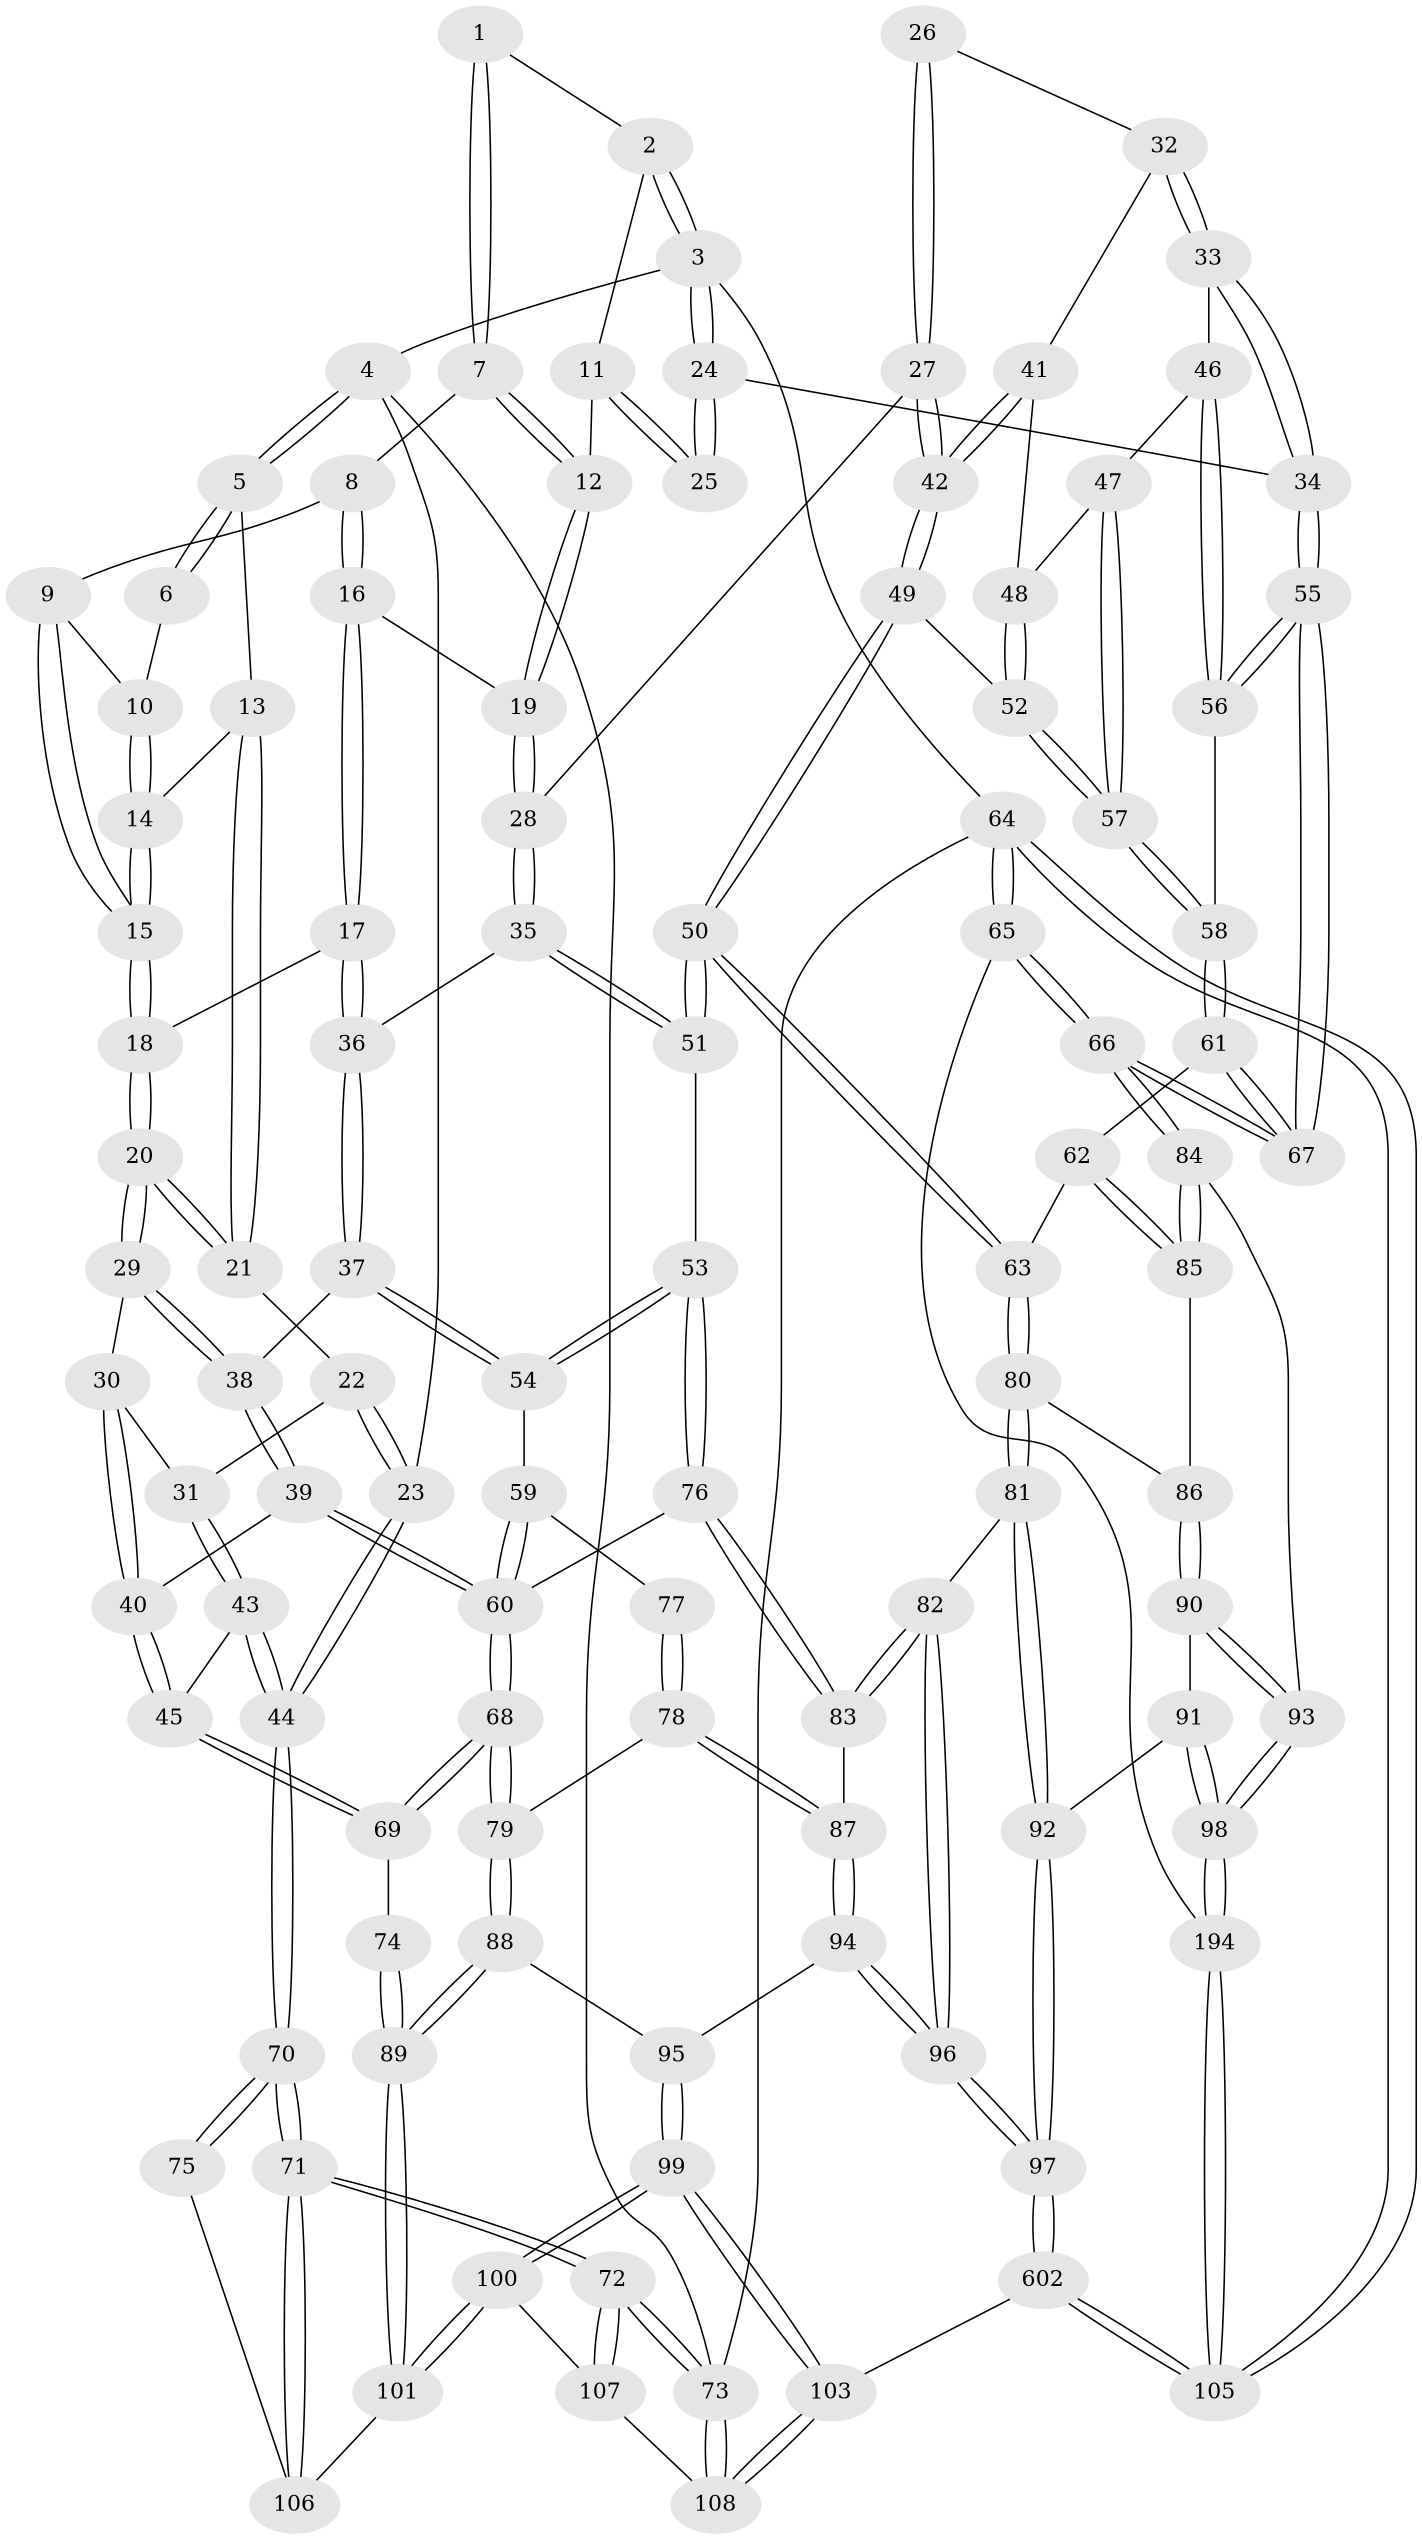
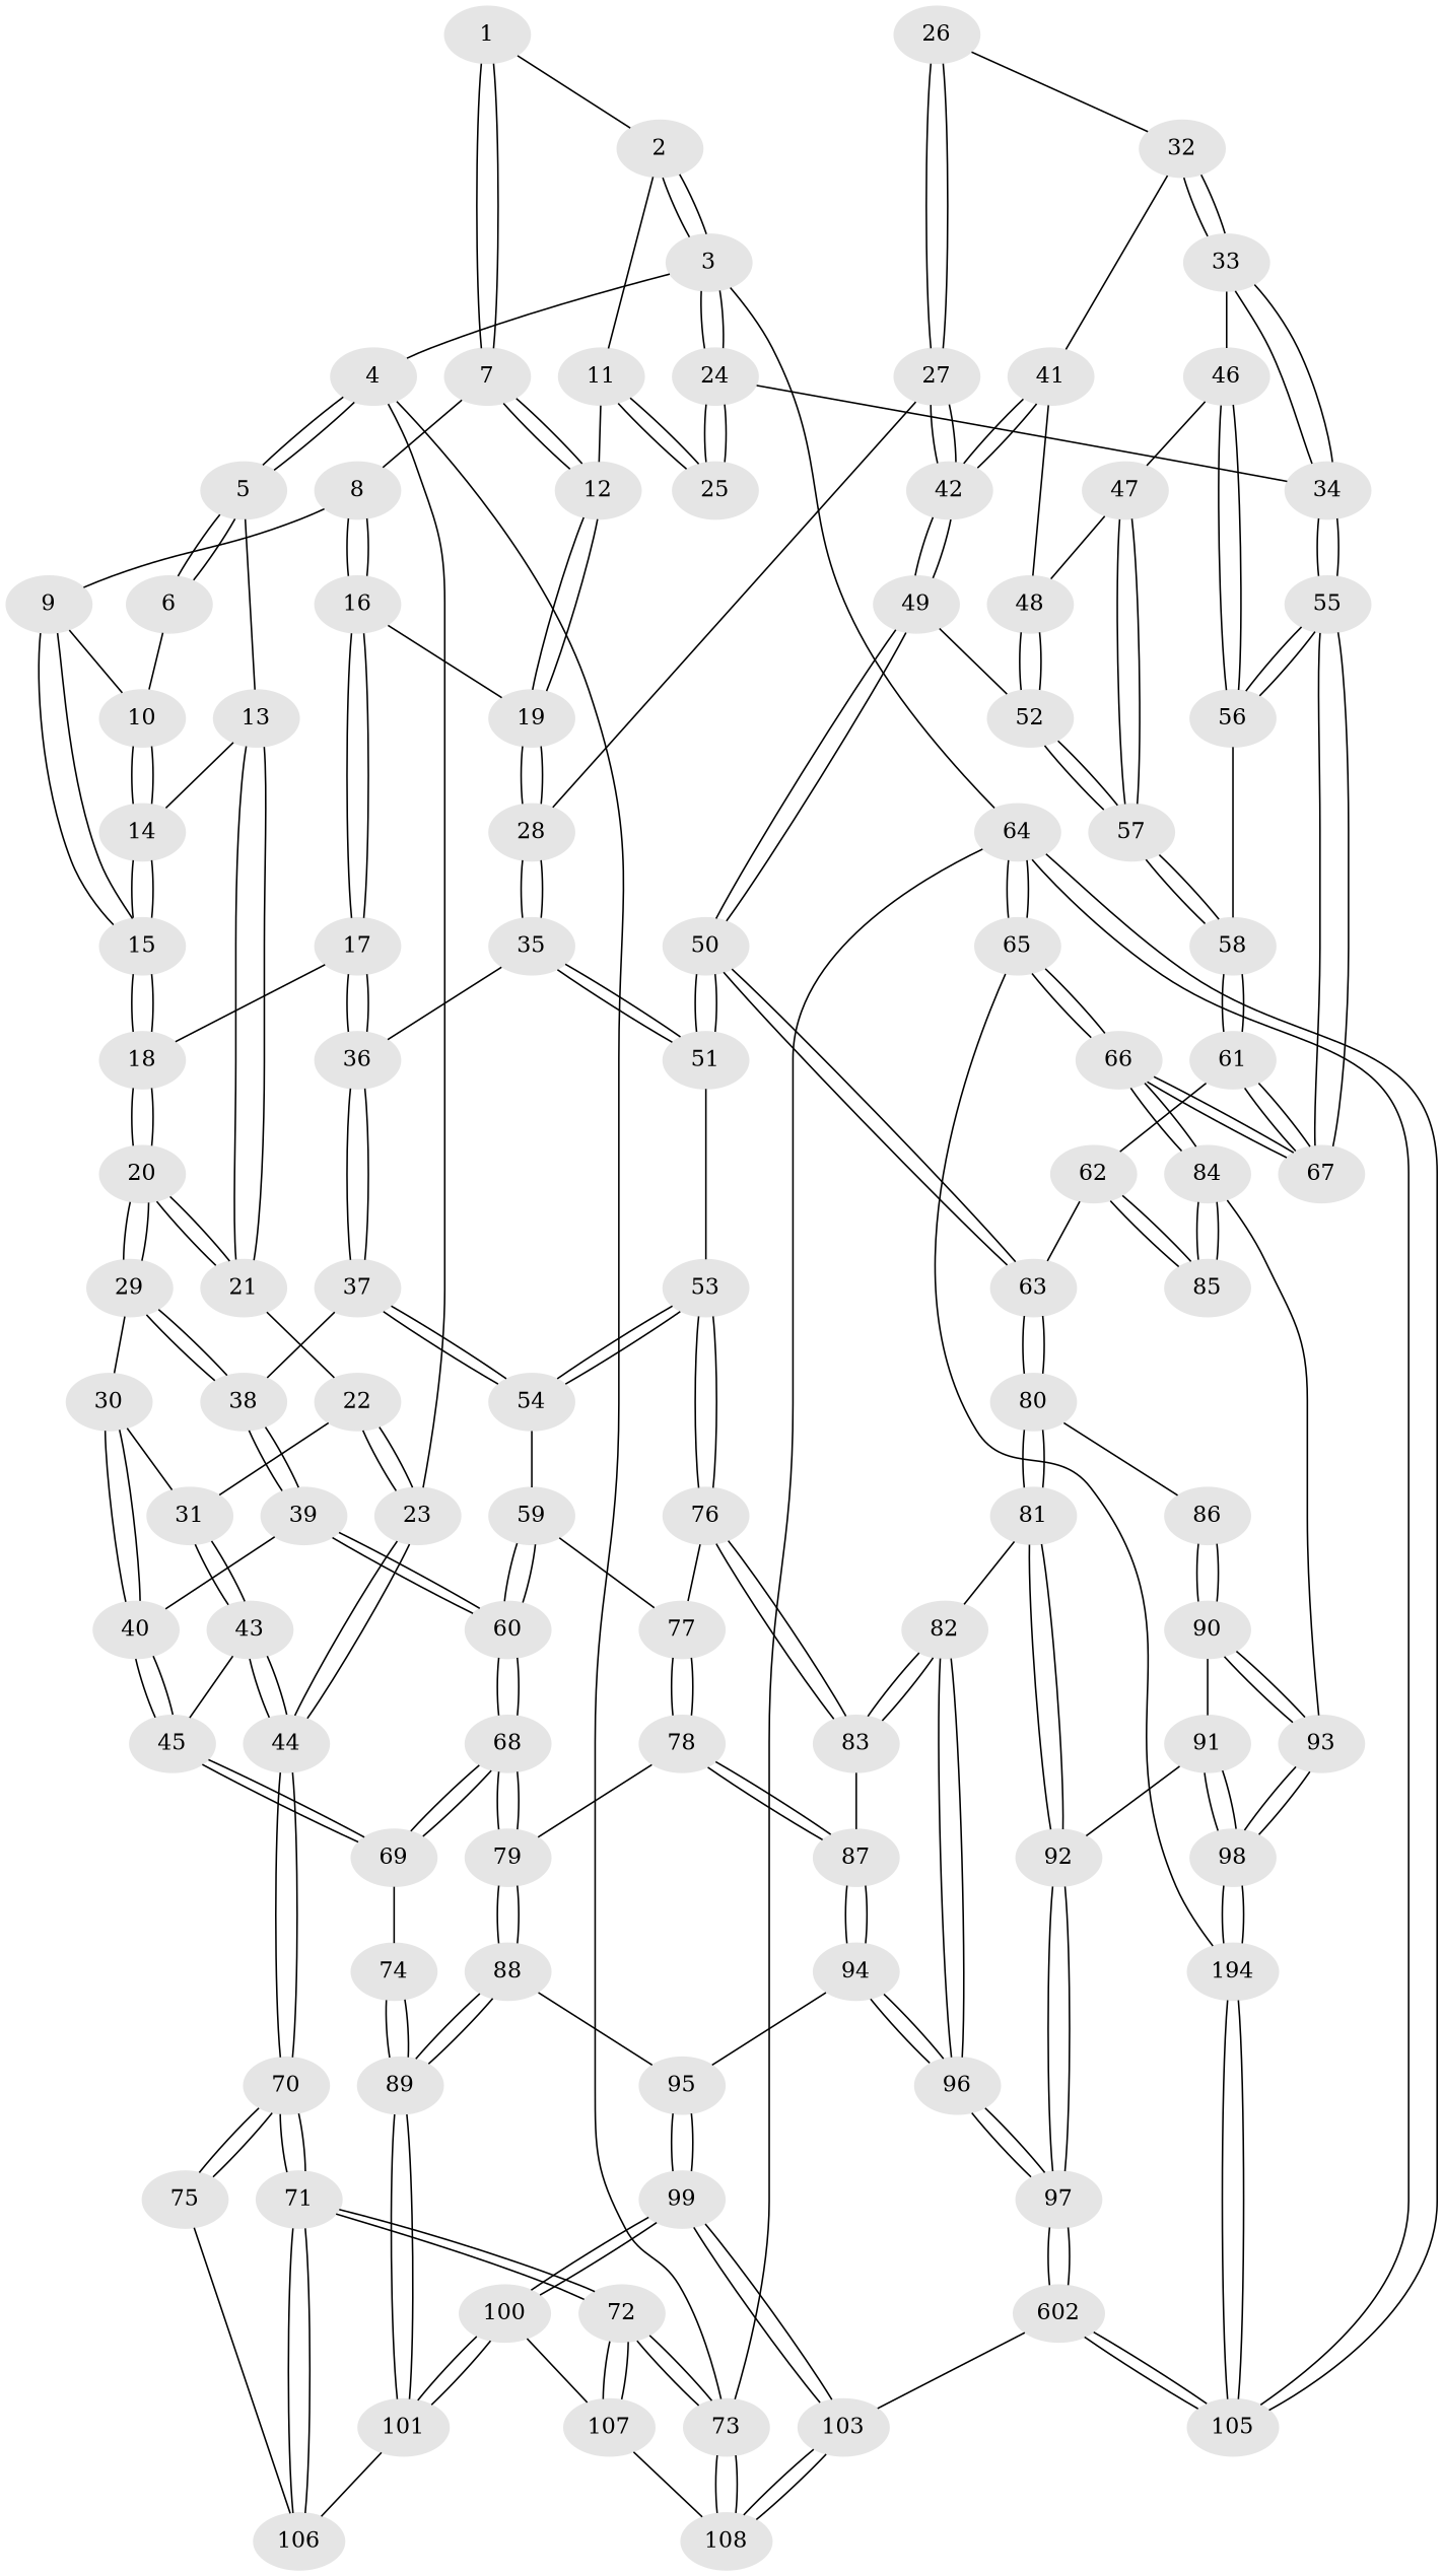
  graph {
    node [color=gray90 style=filled]
    1
    2
    7
    3
    11
    8
    12
    4
    24
    64
    25
    5
    23
    73
    34
    65
    105
    6
    13
    44
    108
    10
    14
    21
    9
    16
    19
    15
    17
    18
    28
    22
    20
    36
    37
    29
    35
    30
    38
    31
    43
    70
    55
    26
    27
    32
    42
    33
    41
    49
    51
    40
    39
    45
    46
    48
    47
    56
    67
    53
    54
    59
    60
    68
    69
    52
    50
    71
    75
    74
    57
    58
    63
    80
    76
    77
    83
    61
    62
    78
    79
    85
    86
    81
    66
    n86 [label=194]
    84
    93
    88
    89
    72
    106
    107
    101
    87
    94
    95
    82
    92
    90
    96
    97
    98
    91
    99
    n106 [label=602]
    100
    103
    1 -- 2
    1 -- 7
    1 -- 7
    2 -- 3
    2 -- 3
    2 -- 11
    7 -- 8
    7 -- 12
    7 -- 12
    3 -- 4
    3 -- 24
    3 -- 24
    3 -- 64
    11 -- 12
    11 -- 25
    11 -- 25
    8 -- 9
    8 -- 16
    8 -- 16
    12 -- 19
    12 -- 19
    4 -- 5
    4 -- 5
    4 -- 23
    4 -- 73
    24 -- 25
    24 -- 25
    24 -- 34
    64 -- 73
    64 -- 65
    64 -- 65
    64 -- 105
    64 -- 105
    5 -- 6
    5 -- 6
    5 -- 13
    23 -- 44
    23 -- 44
    73 -- 108
    73 -- 108
    34 -- 55
    34 -- 55
    65 -- 66
    65 -- 66
    65 -- n86
    6 -- 10
    13 -- 14
    13 -- 21
    13 -- 21
    44 -- 70
    44 -- 70
    10 -- 14
    10 -- 14
    14 -- 15
    14 -- 15
    21 -- 22
    9 -- 10
    9 -- 15
    9 -- 15
    16 -- 19
    16 -- 17
    16 -- 17
    19 -- 28
    19 -- 28
    15 -- 18
    15 -- 18
    17 -- 18
    17 -- 36
    17 -- 36
    18 -- 20
    18 -- 20
    28 -- 35
    28 -- 35
    22 -- 23
    22 -- 23
    22 -- 31
    20 -- 21
    20 -- 21
    20 -- 29
    20 -- 29
    36 -- 37
    36 -- 37
    37 -- 38
    37 -- 54
    37 -- 54
    29 -- 30
    29 -- 38
    29 -- 38
    35 -- 36
    35 -- 51
    35 -- 51
    30 -- 31
    30 -- 40
    30 -- 40
    38 -- 39
    38 -- 39
    31 -- 43
    31 -- 43
    43 -- 44
    43 -- 44
    43 -- 45
    70 -- 71
    70 -- 71
    70 -- 75
    70 -- 75
    55 -- 56
    55 -- 56
    55 -- 67
    55 -- 67
    26 -- 27
    26 -- 27
    26 -- 32
    27 -- 28
    27 -- 42
    27 -- 42
    32 -- 33
    32 -- 33
    32 -- 41
    42 -- 49
    42 -- 49
    33 -- 34
    33 -- 34
    33 -- 46
    41 -- 42
    41 -- 42
    41 -- 48
    49 -- 52
    49 -- 50
    49 -- 50
    51 -- 53
    40 -- 45
    40 -- 45
    39 -- 40
    39 -- 60
    39 -- 60
    45 -- 69
    45 -- 69
    46 -- 47
    46 -- 56
    46 -- 56
    48 -- 52
    48 -- 52
    47 -- 48
    47 -- 57
    47 -- 57
    56 -- 58
    53 -- 54
    53 -- 54
    53 -- 76
    53 -- 76
    54 -- 59
    59 -- 60
    59 -- 60
    59 -- 77
    60 -- 68
    60 -- 68
    68 -- 69
    68 -- 69
    68 -- 79
    68 -- 79
    69 -- 74
    52 -- 57
    52 -- 57
    50 -- 51
    50 -- 51
    50 -- 63
    50 -- 63
    71 -- 72
    71 -- 72
    71 -- 106
    71 -- 106
    75 -- 106
    74 -- 89
    74 -- 89
    57 -- 58
    57 -- 58
    58 -- 61
    58 -- 61
    63 -- 80
    63 -- 80
    80 -- 86
    80 -- 81
    80 -- 81
-   76 -- 60
+   76 -- 77
    76 -- 83
    76 -- 83
    77 -- 78
    77 -- 78
    83 -- 87
    61 -- 67
    61 -- 67
    61 -- 62
    62 -- 63
    62 -- 85
    62 -- 85
    78 -- 79
    78 -- 87
    78 -- 87
    79 -- 88
    79 -- 88
-   85 -- 86
    86 -- 90
    86 -- 90
    81 -- 82
    81 -- 92
    81 -- 92
    66 -- 67
    66 -- 67
    66 -- 84
    66 -- 84
    n86 -- 105
    n86 -- 105
    84 -- 85
    84 -- 85
    84 -- 93
    93 -- 98
    93 -- 98
    88 -- 89
    88 -- 89
    88 -- 95
    89 -- 101
    89 -- 101
    72 -- 73
    72 -- 73
    72 -- 107
    72 -- 107
    107 -- 108
    101 -- 106
    87 -- 94
    87 -- 94
    94 -- 95
    94 -- 96
    94 -- 96
    95 -- 99
    95 -- 99
    82 -- 83
    82 -- 83
    82 -- 96
    82 -- 96
    92 -- 97
    92 -- 97
    90 -- 93
    90 -- 93
    90 -- 91
    96 -- 97
    96 -- 97
    97 -- n106
    97 -- n106
    98 -- n86
    98 -- n86
    91 -- 92
    91 -- 98
    91 -- 98
    99 -- 100
    99 -- 100
    99 -- 103
    99 -- 103
    n106 -- 105
    n106 -- 105
    n106 -- 103
    100 -- 107
    100 -- 101
    100 -- 101
    103 -- 108
    103 -- 108
  }
